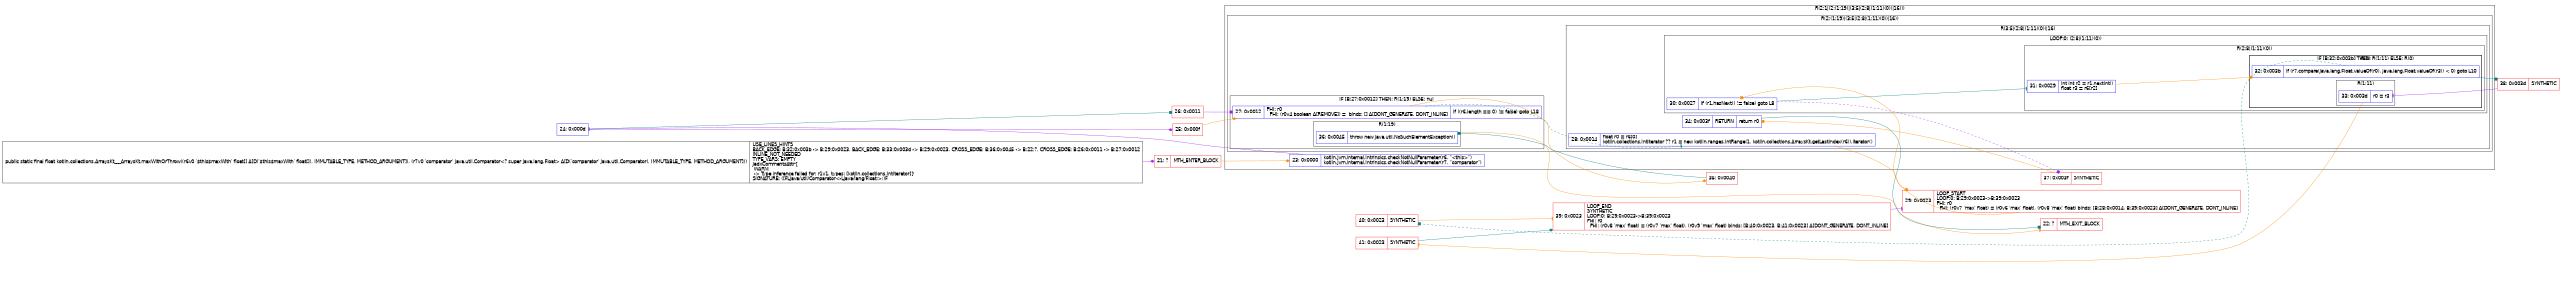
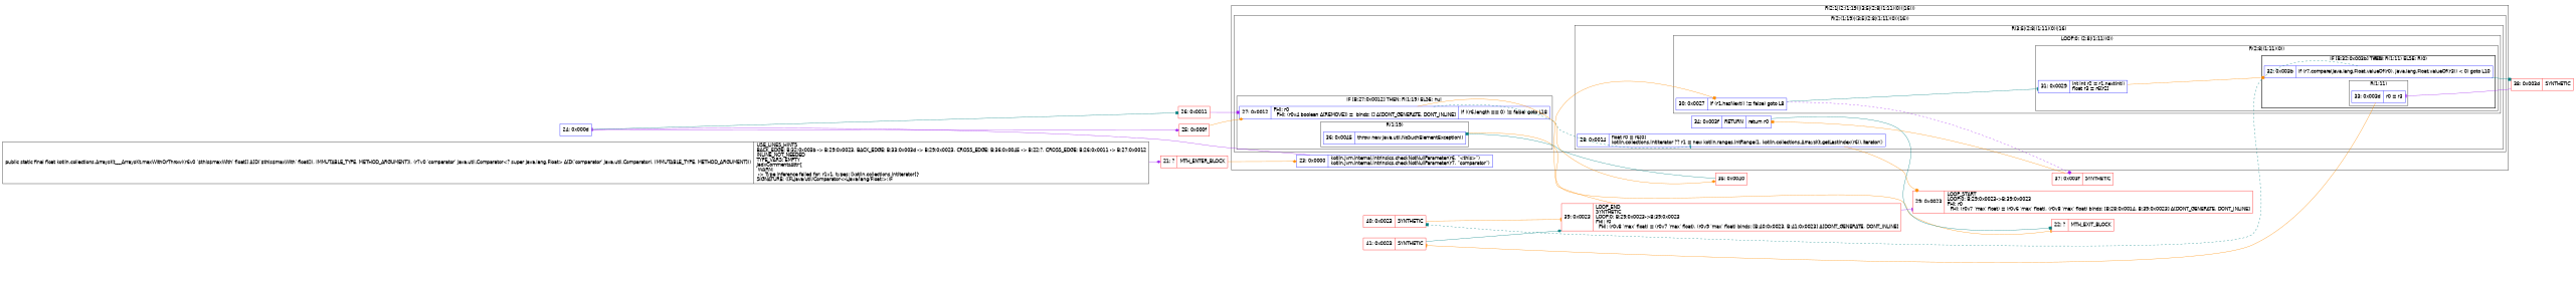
  digraph {
    fontname="DejaVu Sans"
    rankdir=LR
    node [color=red fontname="DejaVu Sans" shape=record]
    edge [arrowhead=box color=darkorange fontname="DejaVu Sans"]
    n1 [color=blue label="{36\:\ 0x0045|throw new java.util.NoSuchElementException()\l}"]
    n2 [color=blue label="{27\:\ 0x0012|PHI: r0 \l  PHI: (r0v4 boolean A[REMOVE]) =  binds: [] A[DONT_GENERATE, DONT_INLINE]\l|if ((r6.length == 0) != false) goto L18\l}"]
    n3 [color=blue label="{33\:\ 0x003d|r0 = r3\l}"]
    n4 [color=blue label="{32\:\ 0x003b|if (r7.compare(java.lang.Float.valueOf(r0), java.lang.Float.valueOf(r3)) \< 0) goto L10\l}"]
    n5 [color=blue label="{31\:\ 0x0029|int int r2 = r1.nextInt()\lfloat r3 = r6[r2]\l}"]
    n6 [color=blue label="{30\:\ 0x0027|if (r1.hasNext() != false) goto L8\l}"]
    n7 [color=blue label="{28\:\ 0x0014|float r0 = r6[0]\lkotlin.collections.IntIterator ?? r1 = new kotlin.ranges.IntRange(1, kotlin.collections.ArraysKt.getLastIndex(r6)).iterator()\l}"]
    n8 [color=blue label="{34\:\ 0x003f|RETURN\l|return r0\l}"]
    n9 [color=blue label="{23\:\ 0x0000|kotlin.jvm.internal.Intrinsics.checkNotNullParameter(r6, \"\<this\>\")\lkotlin.jvm.internal.Intrinsics.checkNotNullParameter(r7, \"comparator\")\l}"]
    n10 [label="{22\:\ ?|MTH_EXIT_BLOCK\l}"]
    n11 [label="{35\:\ 0x0040}"]
    n12 [label="{41\:\ 0x0023|SYNTHETIC\l}"]
    n13 [label="{38\:\ 0x003d|SYNTHETIC\l}"]
    n14 [label="{40\:\ 0x0023|SYNTHETIC\l}"]
    n15 [label="{37\:\ 0x003f|SYNTHETIC\l}"]
    n16 [label="{29\:\ 0x0023|LOOP_START\lLOOP:0: B:29:0x0023\-\>B:39:0x0023\lPHI: r0 \l  PHI: (r0v7 'max' float) = (r0v6 'max' float), (r0v8 'max' float) binds: [B:28:0x0014, B:39:0x0023] A[DONT_GENERATE, DONT_INLINE]\l}"]
    n17 [color=blue label="{24\:\ 0x000d}"]
    n18 [label="{25\:\ 0x000f}"]
    n19 [label="{26\:\ 0x0011}"]
    n20 [label="{39\:\ 0x0023|LOOP_END\lSYNTHETIC\lLOOP:0: B:29:0x0023\-\>B:39:0x0023\lPHI: r0 \l  PHI: (r0v8 'max' float) = (r0v7 'max' float), (r0v9 'max' float) binds: [B:40:0x0023, B:41:0x0023] A[DONT_GENERATE, DONT_INLINE]\l}"]
    n21 [label="{21\:\ ?|MTH_ENTER_BLOCK\l}"]
    n22 [label="{public static final float kotlin.collections.ArraysKt___ArraysKt.maxWithOrThrow((r6v0 '$this$maxWith' float[] A[D('$this$maxWith' float[]), IMMUTABLE_TYPE, METHOD_ARGUMENT]), (r7v0 'comparator' java.util.Comparator\<? super java.lang.Float\> A[D('comparator' java.util.Comparator), IMMUTABLE_TYPE, METHOD_ARGUMENT]))  | USE_LINES_HINTS\lBACK_EDGE: B:32:0x003b \-\> B:29:0x0023, BACK_EDGE: B:33:0x003d \-\> B:29:0x0023, CROSS_EDGE: B:36:0x0045 \-\> B:22:?, CROSS_EDGE: B:26:0x0011 \-\> B:27:0x0012\lINLINE_NOT_NEEDED\lTYPE_VARS: EMPTY\lJadxCommentsAttr\{\l WARN: \l \-\> Type inference failed for: r1v1, types: [kotlin.collections.IntIterator]\}\lSIGNATURE: ([FLjava\/util\/Comparator\<\-Ljava\/lang\/Float;\>;)F\l}" color=""]
    subgraph cluster_1 {
      label="R(2:1|(2:(1:19)|(3:5|(2:8|(1:11)(0))|16)))"
      n9
      subgraph cluster_2 {
        label="R(2:(1:19)|(3:5|(2:8|(1:11)(0))|16))"
        subgraph cluster_3 {
          label="IF [B:27:0x0012] THEN: R(1:19) ELSE: null"
          n2
          subgraph cluster_4 {
            label="R(1:19)"
            n1
          }
        }
        subgraph cluster_5 {
          label="R(3:5|(2:8|(1:11)(0))|16)"
          n7
          n8
          subgraph cluster_6 {
            label="LOOP:0: (2:8|(1:11)(0))"
            n6
            subgraph cluster_7 {
              label="R(2:8|(1:11)(0))"
              n5
              subgraph cluster_8 {
                label="IF [B:32:0x003b] THEN: R(1:11) ELSE: R(0)"
                n4
                subgraph cluster_9 {
                  label="R(1:11)"
                  n3
                }
                subgraph cluster_10 {
                  label="R(0)"
                }
              }
            }
          }
        }
      }
    }
    n1 -> n10 [arrowhead=tee]
    n2 -> n7 [arrowhead=tee color=teal style=dashed]
    n2 -> n11 [arrowhead=diamond]
    n3 -> n12 [arrowhead=tee]
    n4 -> n13 [color=teal]
    n4 -> n14 [color=teal style=dashed]
    n5 -> n4
    n6 -> n5 [arrowhead=tee color=teal]
    n6 -> n15 [color=purple style=dashed]
    n7 -> n16
    n8 -> n10 [color=teal]
    n9 -> n17 [arrowhead=tee color=purple]
    n11 -> n1 [color=teal]
    n12 -> n20 [arrowhead=diamond color=teal]
    n13 -> n3 [arrowhead=tee color=purple]
    n14 -> n20 [arrowhead=tee]
    n15 -> n8
-   n16 -> n6
+   n20 -> n6
    n17 -> n18 [arrowhead=diamond color=purple]
    n17 -> n19 [color=teal]
    n18 -> n2 [arrowhead=diamond]
    n19 -> n2 [color=purple]
    n20 -> n16 [arrowhead=tee color=purple]
    n21 -> n9 [arrowhead=diamond]
    n22 -> n21 [arrowhead=diamond color=purple]
  }
